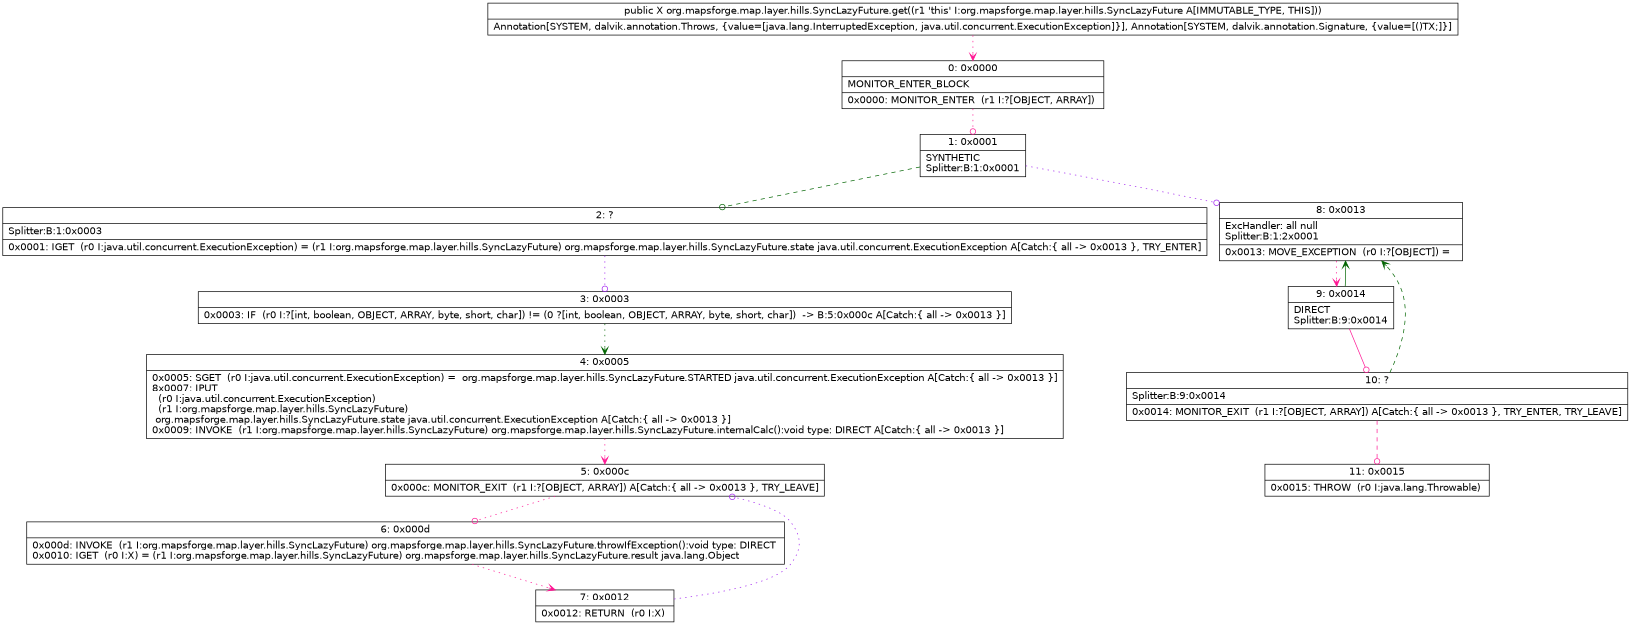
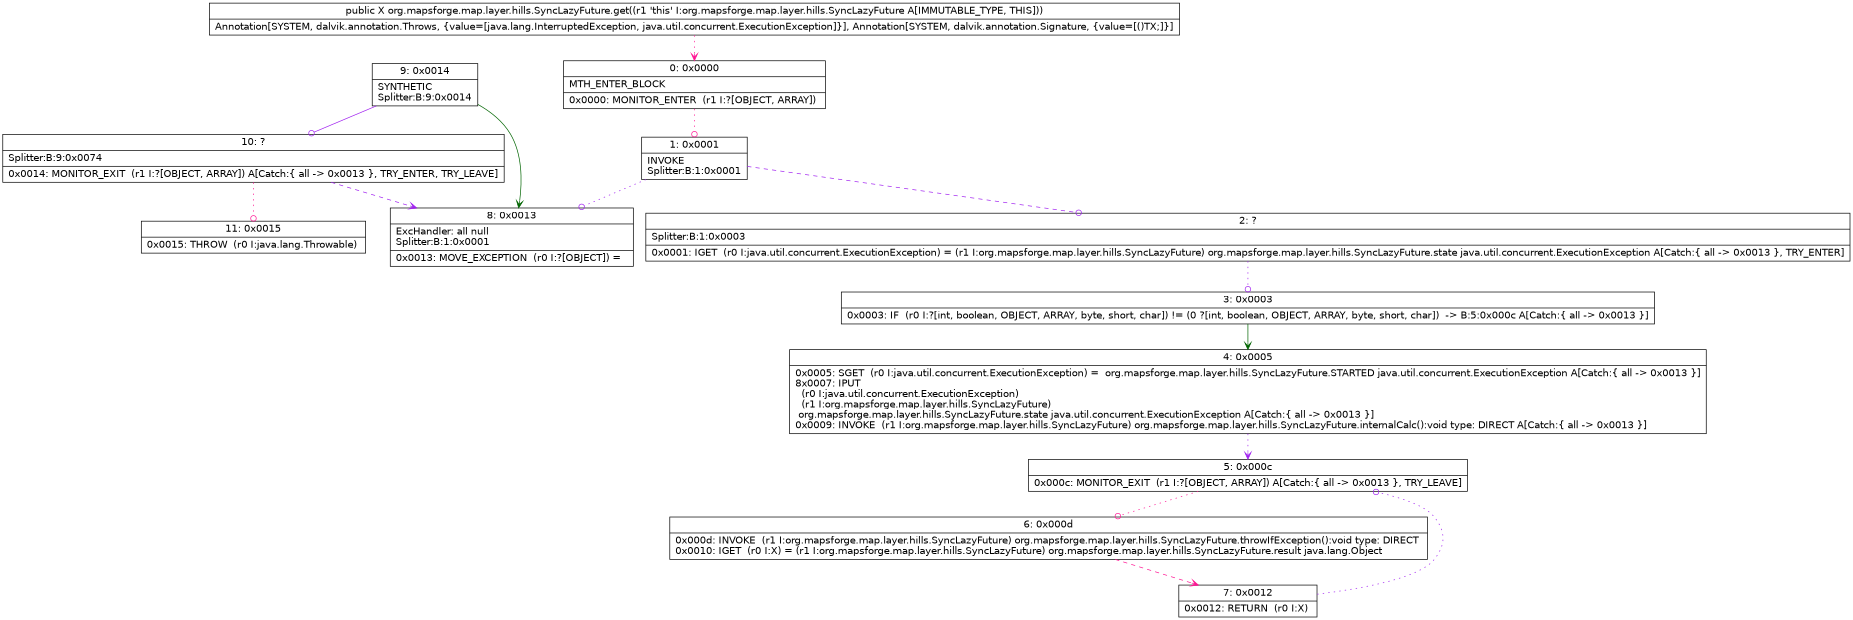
  digraph {
    fontname="DejaVu Sans"
    node [fontname="DejaVu Sans" shape=record]
    edge [arrowhead=odot color=deeppink fontname="DejaVu Sans" style=dotted]
-   n1 [label="{0\:\ 0x0000|MONITOR_ENTER_BLOCK\l|0x0000: MONITOR_ENTER  (r1 I:?[OBJECT, ARRAY]) \l}"]
-   n2 [label="{1\:\ 0x0001|SYNTHETIC\lSplitter:B:1:0x0001\l}"]
+   n1 [label="{0\:\ 0x0000|MTH_ENTER_BLOCK\l|0x0000: MONITOR_ENTER  (r1 I:?[OBJECT, ARRAY]) \l}"]
+   n2 [label="{1\:\ 0x0001|INVOKE\lSplitter:B:1:0x0001\l}"]
    n3 [label="{2\:\ ?|Splitter:B:1:0x0003\l|0x0001: IGET  (r0 I:java.util.concurrent.ExecutionException) = (r1 I:org.mapsforge.map.layer.hills.SyncLazyFuture) org.mapsforge.map.layer.hills.SyncLazyFuture.state java.util.concurrent.ExecutionException A[Catch:\{ all \-\> 0x0013 \}, TRY_ENTER]\l}"]
-   n4 [label="{8\:\ 0x0013|ExcHandler: all null\lSplitter:B:1:2x0001\l|0x0013: MOVE_EXCEPTION  (r0 I:?[OBJECT]) =  \l}"]
+   n4 [label="{8\:\ 0x0013|ExcHandler: all null\lSplitter:B:1:0x0001\l|0x0013: MOVE_EXCEPTION  (r0 I:?[OBJECT]) =  \l}"]
    n5 [label="{3\:\ 0x0003|0x0003: IF  (r0 I:?[int, boolean, OBJECT, ARRAY, byte, short, char]) != (0 ?[int, boolean, OBJECT, ARRAY, byte, short, char])  \-\> B:5:0x000c A[Catch:\{ all \-\> 0x0013 \}]\l}"]
-   n6 [label="{9\:\ 0x0014|DIRECT\lSplitter:B:9:0x0014\l}"]
+   n6 [label="{9\:\ 0x0014|SYNTHETIC\lSplitter:B:9:0x0014\l}"]
    n7 [label="{4\:\ 0x0005|0x0005: SGET  (r0 I:java.util.concurrent.ExecutionException) =  org.mapsforge.map.layer.hills.SyncLazyFuture.STARTED java.util.concurrent.ExecutionException A[Catch:\{ all \-\> 0x0013 \}]\l8x0007: IPUT  \l  (r0 I:java.util.concurrent.ExecutionException)\l  (r1 I:org.mapsforge.map.layer.hills.SyncLazyFuture)\l org.mapsforge.map.layer.hills.SyncLazyFuture.state java.util.concurrent.ExecutionException A[Catch:\{ all \-\> 0x0013 \}]\l0x0009: INVOKE  (r1 I:org.mapsforge.map.layer.hills.SyncLazyFuture) org.mapsforge.map.layer.hills.SyncLazyFuture.internalCalc():void type: DIRECT A[Catch:\{ all \-\> 0x0013 \}]\l}"]
    n8 [label="{5\:\ 0x000c|0x000c: MONITOR_EXIT  (r1 I:?[OBJECT, ARRAY]) A[Catch:\{ all \-\> 0x0013 \}, TRY_LEAVE]\l}"]
    n9 [label="{6\:\ 0x000d|0x000d: INVOKE  (r1 I:org.mapsforge.map.layer.hills.SyncLazyFuture) org.mapsforge.map.layer.hills.SyncLazyFuture.throwIfException():void type: DIRECT \l0x0010: IGET  (r0 I:X) = (r1 I:org.mapsforge.map.layer.hills.SyncLazyFuture) org.mapsforge.map.layer.hills.SyncLazyFuture.result java.lang.Object \l}"]
    n10 [label="{7\:\ 0x0012|0x0012: RETURN  (r0 I:X) \l}"]
-   n11 [label="{10\:\ ?|Splitter:B:9:0x0014\l|0x0014: MONITOR_EXIT  (r1 I:?[OBJECT, ARRAY]) A[Catch:\{ all \-\> 0x0013 \}, TRY_ENTER, TRY_LEAVE]\l}"]
+   n11 [label="{10\:\ ?|Splitter:B:9:0x0074\l|0x0014: MONITOR_EXIT  (r1 I:?[OBJECT, ARRAY]) A[Catch:\{ all \-\> 0x0013 \}, TRY_ENTER, TRY_LEAVE]\l}"]
    n12 [label="{11\:\ 0x0015|0x0015: THROW  (r0 I:java.lang.Throwable) \l}"]
    n13 [label="{public X org.mapsforge.map.layer.hills.SyncLazyFuture.get((r1 'this' I:org.mapsforge.map.layer.hills.SyncLazyFuture A[IMMUTABLE_TYPE, THIS]))  | Annotation[SYSTEM, dalvik.annotation.Throws, \{value=[java.lang.InterruptedException, java.util.concurrent.ExecutionException]\}], Annotation[SYSTEM, dalvik.annotation.Signature, \{value=[()TX;]\}]\l}"]
    n1 -> n2
-   n2 -> n3 [color=darkgreen style=dashed]
+   n2 -> n3 [color=purple style=dashed]
    n2 -> n4 [color=purple]
    n3 -> n5 [color=purple]
-   n4 -> n6 [arrowhead=vee]
-   n5 -> n7 [arrowhead=vee color=darkgreen]
+   n5 -> n7 [arrowhead=vee color=darkgreen style=solid]
    n6 -> n4 [arrowhead=vee color=darkgreen style=solid]
-   n6 -> n11 [style=solid]
-   n7 -> n8 [arrowhead=vee]
+   n6 -> n11 [color=purple style=solid]
+   n7 -> n8 [arrowhead=vee color=purple]
    n8 -> n9
-   n9 -> n10 [arrowhead=vee]
+   n9 -> n10 [arrowhead=vee style=dashed]
    n10 -> n8 [color=purple]
-   n11 -> n4 [arrowhead=vee color=darkgreen style=dashed]
-   n11 -> n12 [style=dashed]
+   n11 -> n4 [arrowhead=vee color=purple style=dashed]
+   n11 -> n12
    n13 -> n1 [arrowhead=vee]
  }
